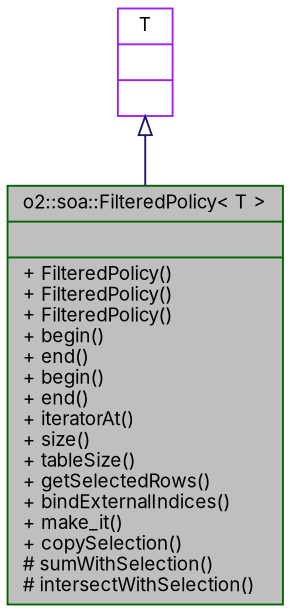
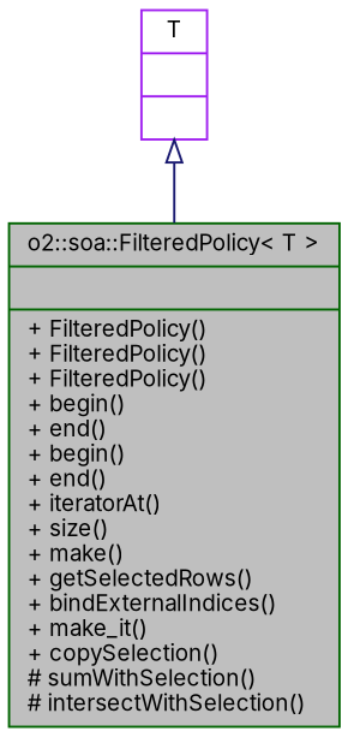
  digraph {
    fontname=Inter
    node [fontname=Inter fontsize=10 shape=record]
-   n1 [color=darkgreen fillcolor=grey75 fontcolor=black height=0.2 label="{o2::soa::FilteredPolicy\< T \>\n||+ FilteredPolicy()\l+ FilteredPolicy()\l+ FilteredPolicy()\l+ begin()\l+ end()\l+ begin()\l+ end()\l+ iteratorAt()\l+ size()\l+ tableSize()\l+ getSelectedRows()\l+ bindExternalIndices()\l+ make_it()\l+ copySelection()\l# sumWithSelection()\l# intersectWithSelection()\l}" style=filled width=0.4]
+   n1 [color=darkgreen fillcolor=grey75 fontcolor=black height=0.2 label="{o2::soa::FilteredPolicy\< T \>\n||+ FilteredPolicy()\l+ FilteredPolicy()\l+ FilteredPolicy()\l+ begin()\l+ end()\l+ begin()\l+ end()\l+ iteratorAt()\l+ size()\l+ make()\l+ getSelectedRows()\l+ bindExternalIndices()\l+ make_it()\l+ copySelection()\l# sumWithSelection()\l# intersectWithSelection()\l}" style=filled width=0.4]
    n2 [color=purple height=0.2 label="{T\n||}" width=0.4]
    n2 -> n1 [arrowtail=onormal color=midnightblue dir=back fontname=Inter fontsize=10 labelfontname=Helvetica labelfontsize=10 style=solid]
  }
